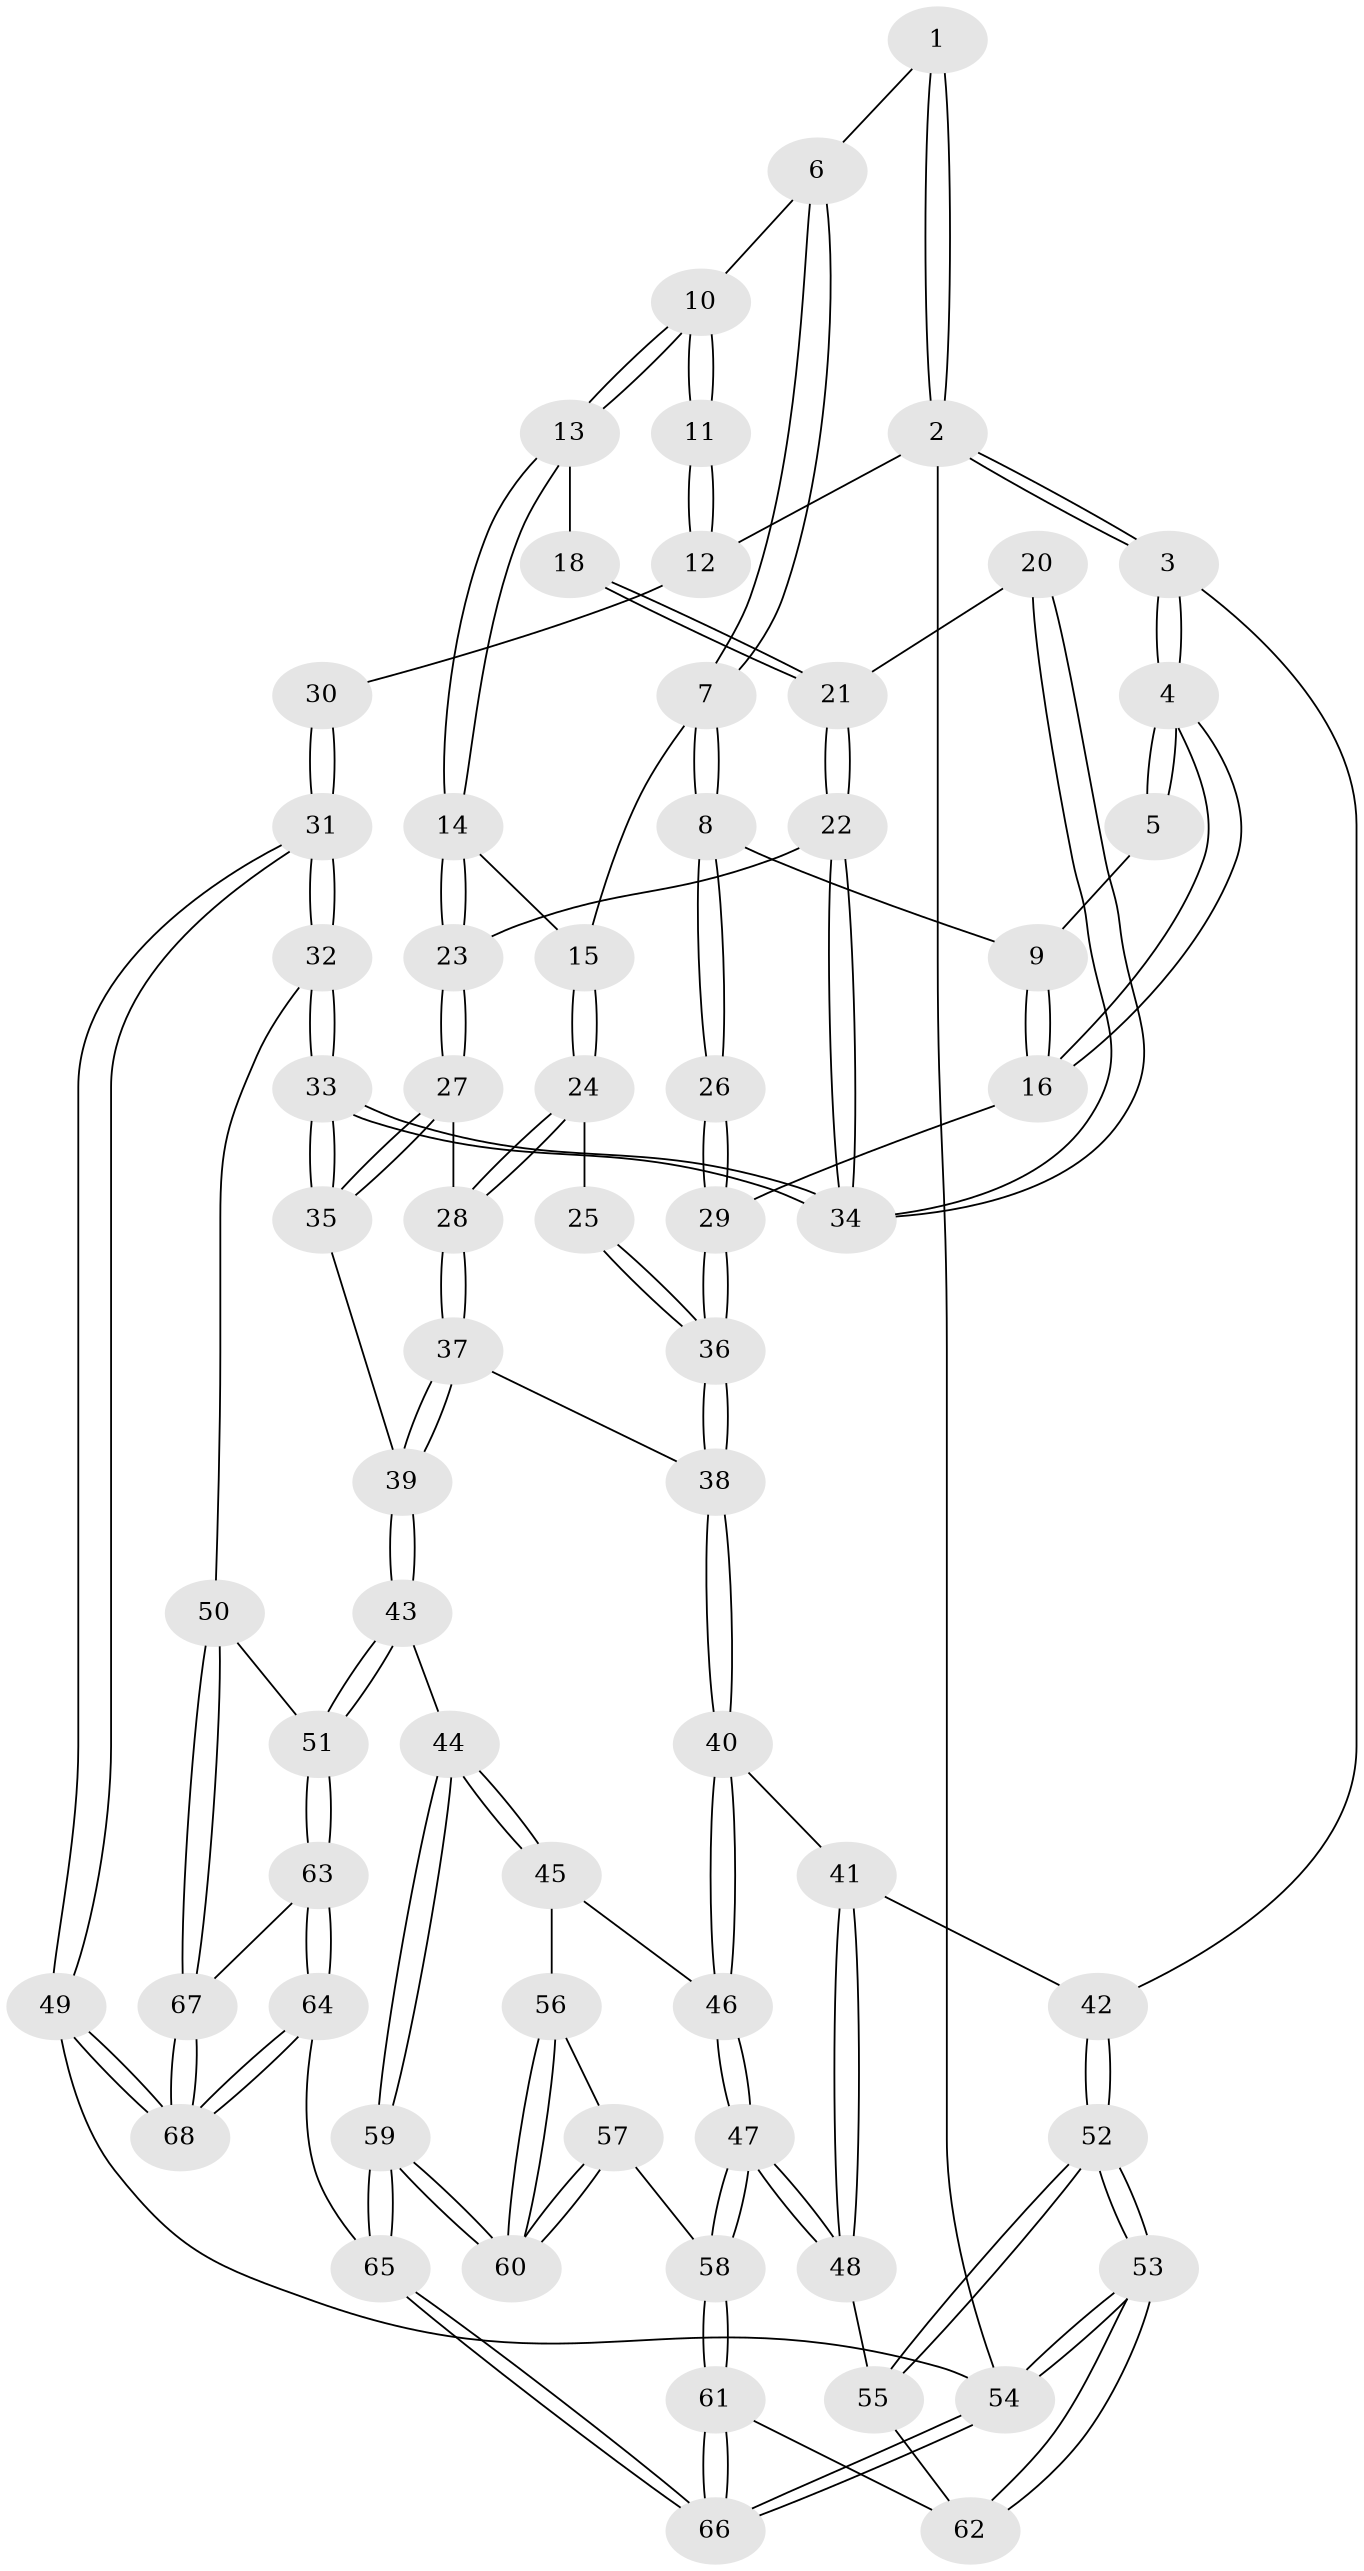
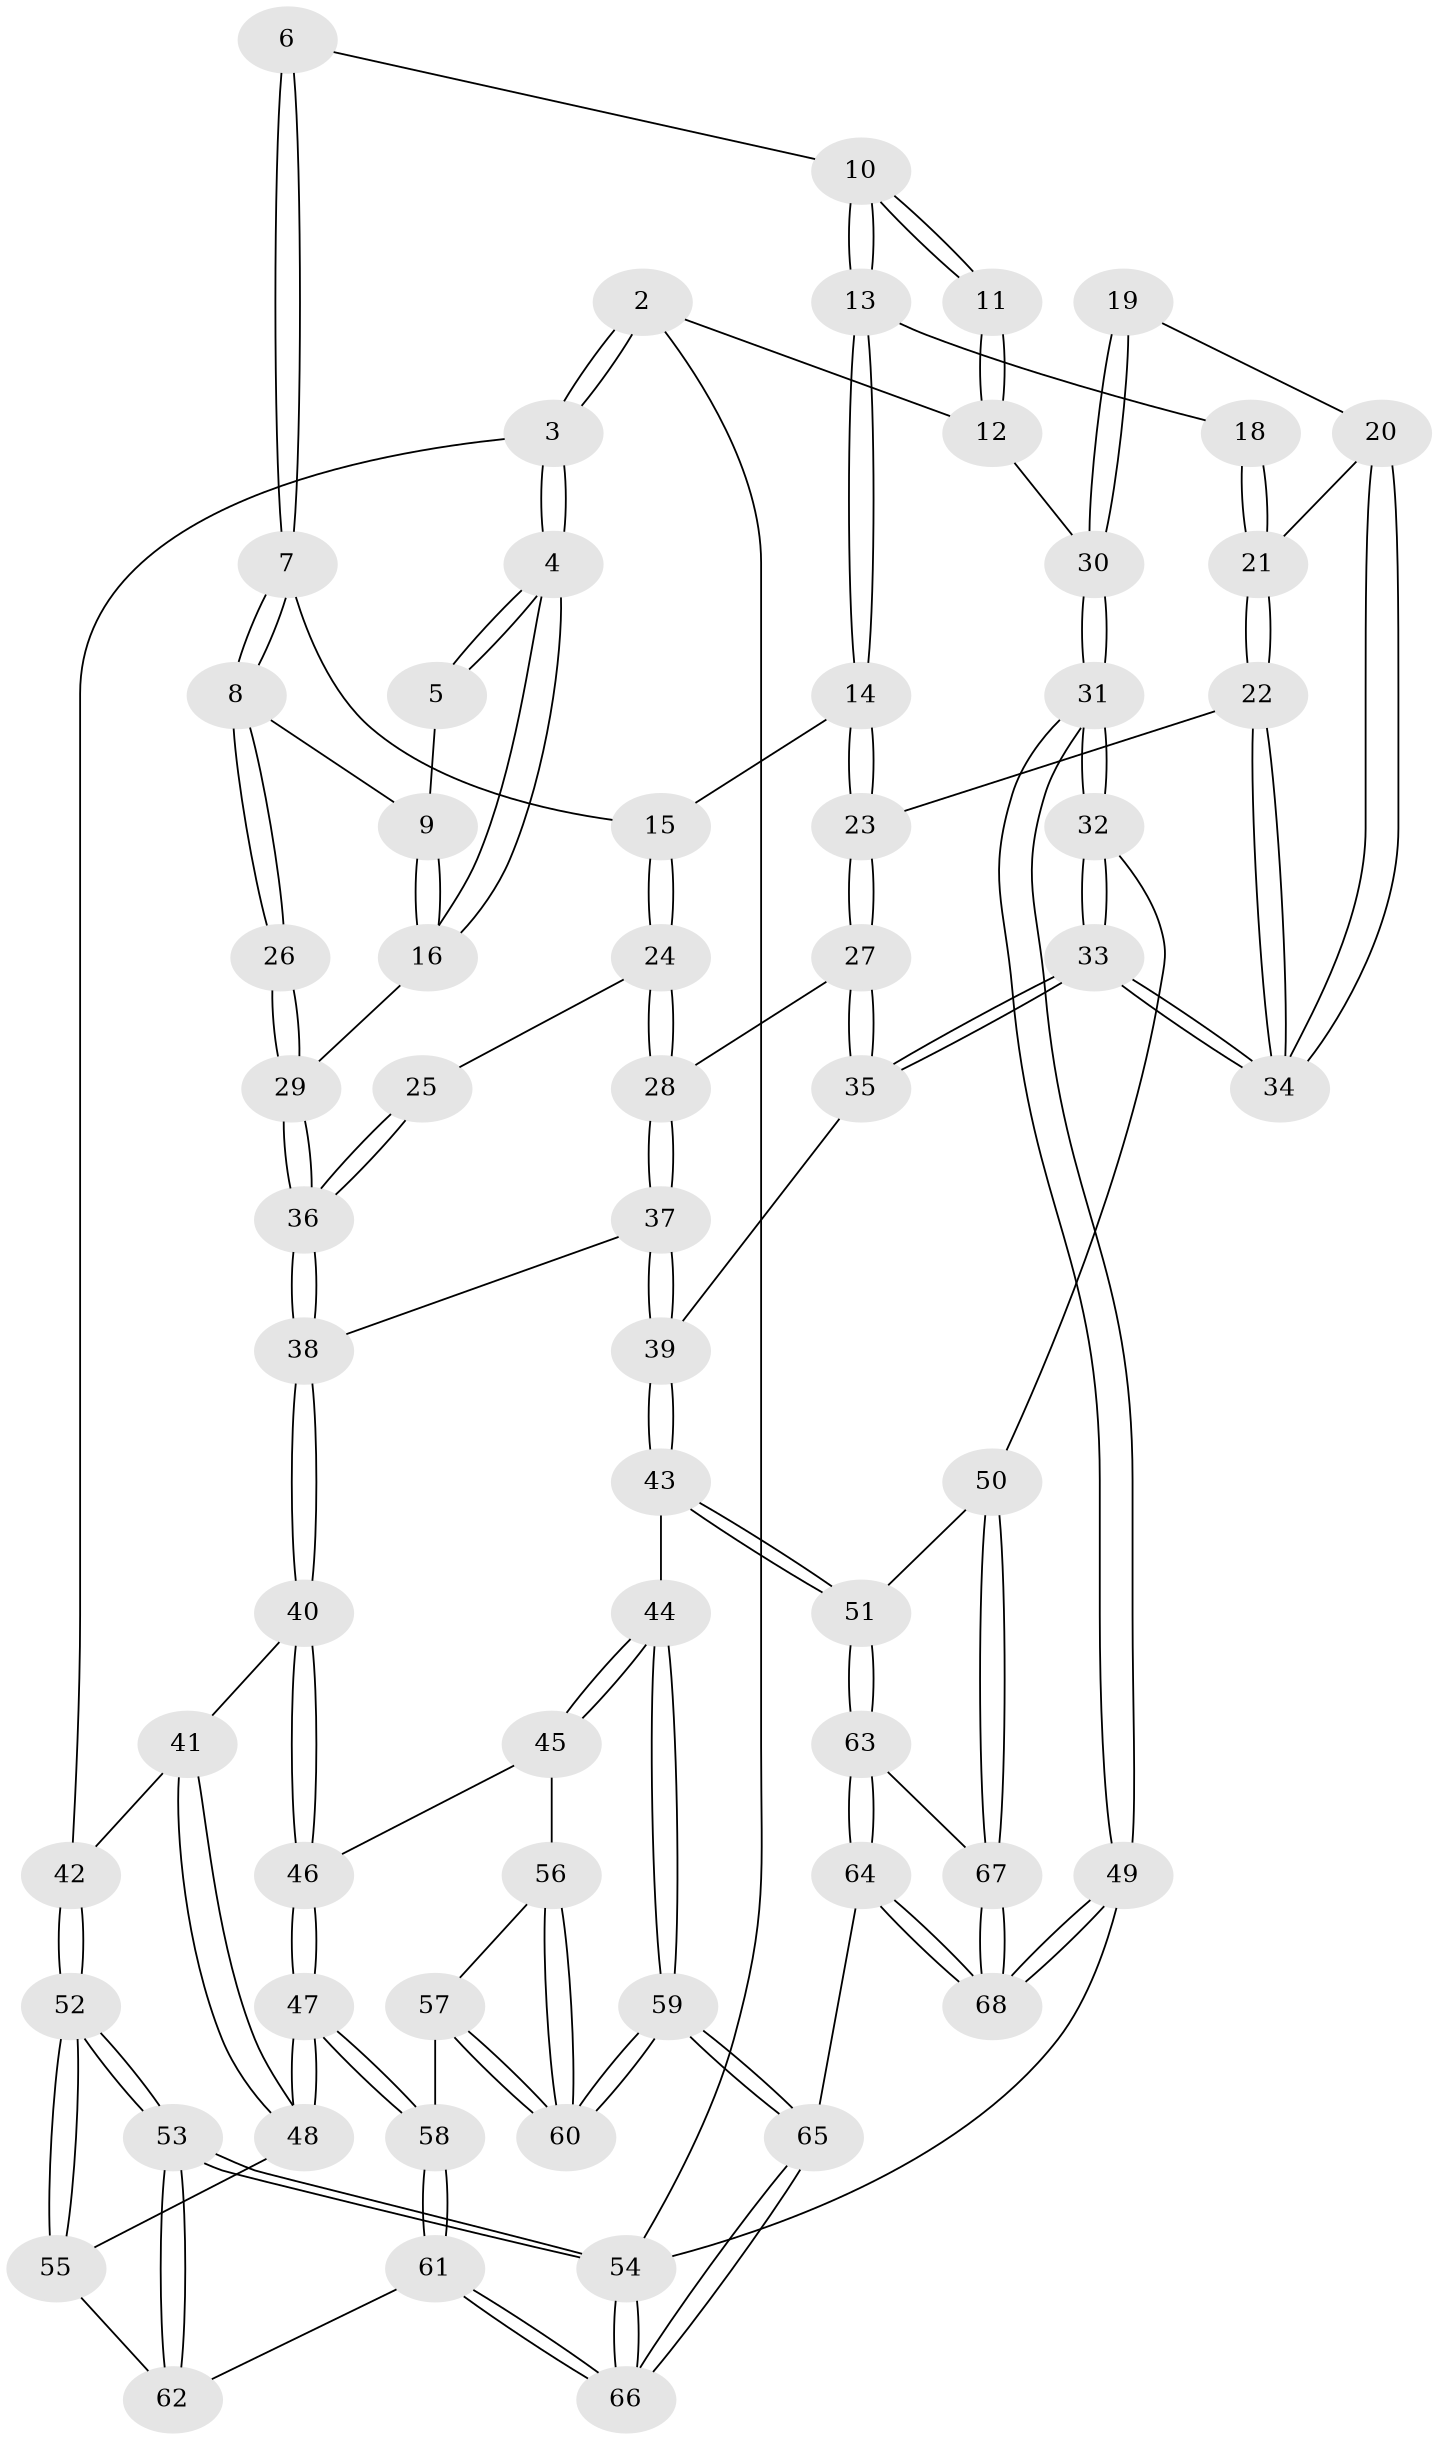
  graph {
    node [color=gray90 style=filled]
-   1
    2
    6
    3
    12
    54
    7
    10
    4
    42
    30
    66
    5
    16
    52
    9
    29
    8
    15
    11
    13
    26
    24
    14
    18
    31
    49
    68
    23
    21
    27
    25
    28
    36
+   19
    20
    22
    34
    35
    37
    38
    39
    32
    33
    50
    51
    67
    43
    40
    41
    46
    44
    48
    47
    55
    53
    45
    59
    63
    56
    60
    65
    57
    58
    61
    62
    64
-   1 -- 2
-   1 -- 2
-   1 -- 6
    2 -- 3
    2 -- 3
    2 -- 12
    2 -- 54
    6 -- 7
    6 -- 7
    6 -- 10
    3 -- 4
    3 -- 4
    3 -- 42
    12 -- 30
    54 -- 66
    54 -- 66
    7 -- 8
    7 -- 8
    7 -- 15
    10 -- 11
    10 -- 11
    10 -- 13
    10 -- 13
    4 -- 5
    4 -- 5
    4 -- 16
    4 -- 16
    42 -- 52
    42 -- 52
    30 -- 31
    30 -- 31
    5 -- 9
    16 -- 29
    52 -- 55
    52 -- 55
    52 -- 53
    52 -- 53
    9 -- 16
    9 -- 16
    29 -- 36
    29 -- 36
    8 -- 9
    8 -- 26
    8 -- 26
    15 -- 24
    15 -- 24
    11 -- 12
    11 -- 12
    13 -- 14
    13 -- 14
    13 -- 18
    26 -- 29
    26 -- 29
    24 -- 25
    24 -- 28
    24 -- 28
    14 -- 15
    14 -- 23
    14 -- 23
    18 -- 21
    18 -- 21
    31 -- 49
    31 -- 49
    31 -- 32
    31 -- 32
    49 -- 54
    49 -- 68
    49 -- 68
    23 -- 27
    23 -- 27
    21 -- 22
    21 -- 22
    27 -- 28
    27 -- 35
    27 -- 35
    25 -- 36
    25 -- 36
    28 -- 37
    28 -- 37
    36 -- 38
    36 -- 38
+   19 -- 30
+   19 -- 30
+   19 -- 20
    20 -- 21
    20 -- 34
    20 -- 34
    22 -- 23
    22 -- 34
    22 -- 34
    35 -- 39
    37 -- 38
    37 -- 39
    37 -- 39
    38 -- 40
    38 -- 40
    39 -- 43
    39 -- 43
    32 -- 33
    32 -- 33
    32 -- 50
    33 -- 34
    33 -- 34
    33 -- 35
    33 -- 35
    50 -- 51
    50 -- 67
    50 -- 67
    51 -- 63
    51 -- 63
    67 -- 68
    67 -- 68
    43 -- 51
    43 -- 51
    43 -- 44
    40 -- 41
    40 -- 46
    40 -- 46
    41 -- 42
    41 -- 48
    41 -- 48
    46 -- 47
    46 -- 47
    44 -- 45
    44 -- 45
    44 -- 59
    44 -- 59
    48 -- 55
    47 -- 48
    47 -- 48
    47 -- 58
    47 -- 58
    55 -- 62
    53 -- 54
    53 -- 54
    53 -- 62
    53 -- 62
    45 -- 46
    45 -- 56
    59 -- 60
    59 -- 60
    59 -- 65
    59 -- 65
    63 -- 67
    63 -- 64
    63 -- 64
    56 -- 60
    56 -- 60
    56 -- 57
    65 -- 66
    65 -- 66
    57 -- 60
    57 -- 60
    57 -- 58
    58 -- 61
    58 -- 61
    61 -- 66
    61 -- 66
    61 -- 62
    64 -- 68
    64 -- 68
    64 -- 65
  }
